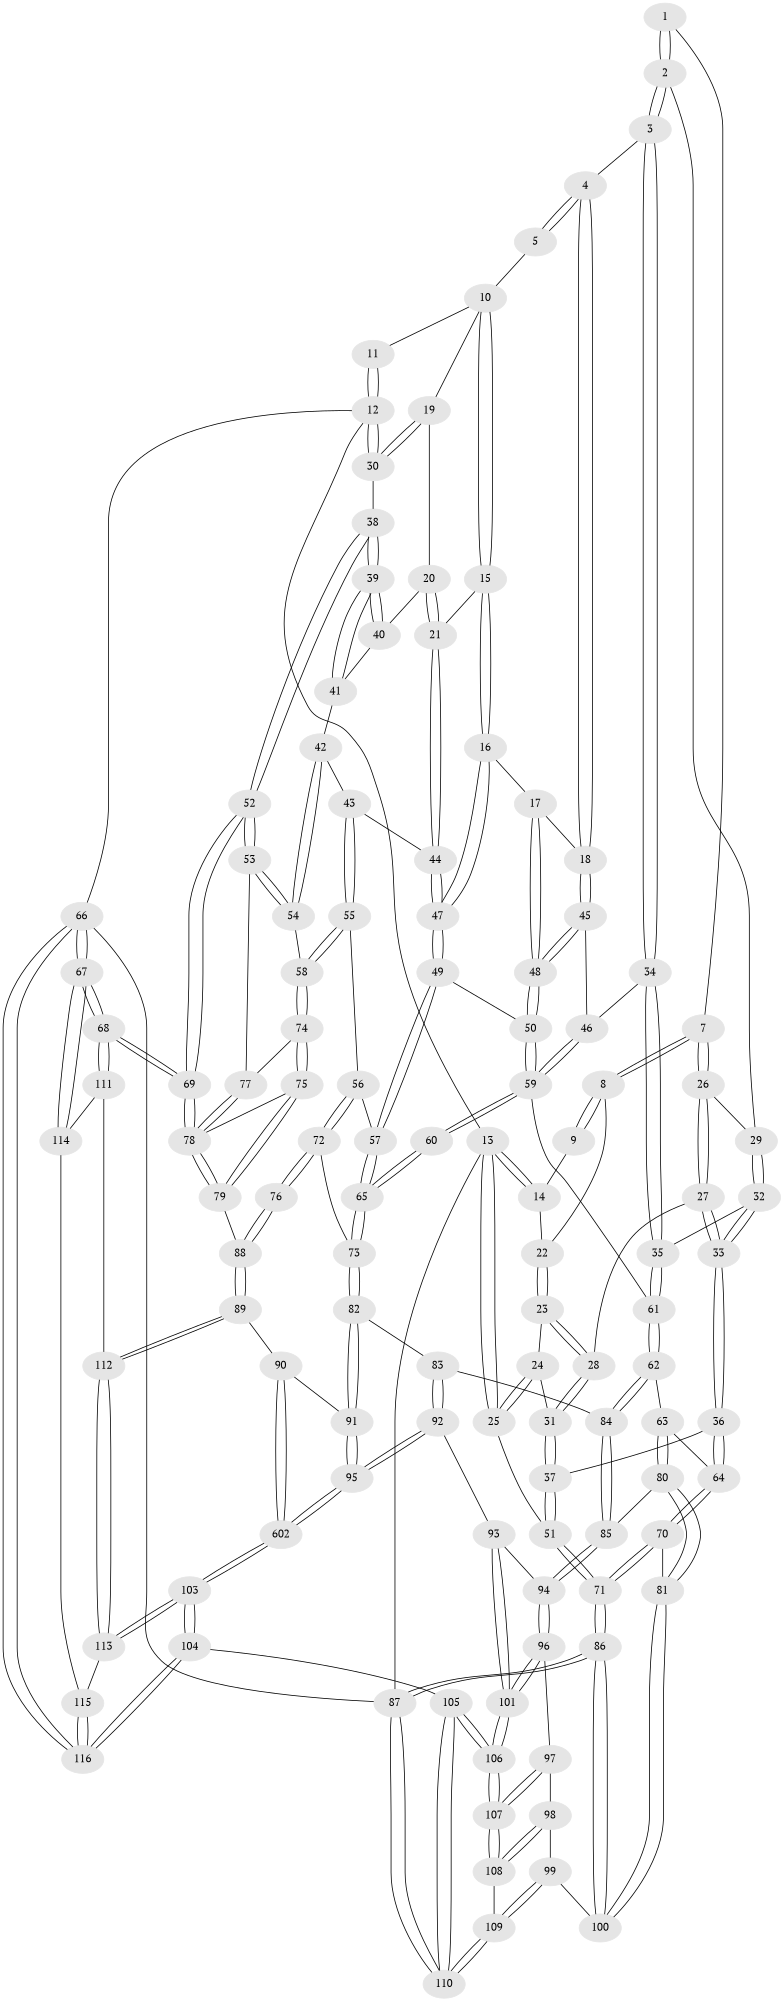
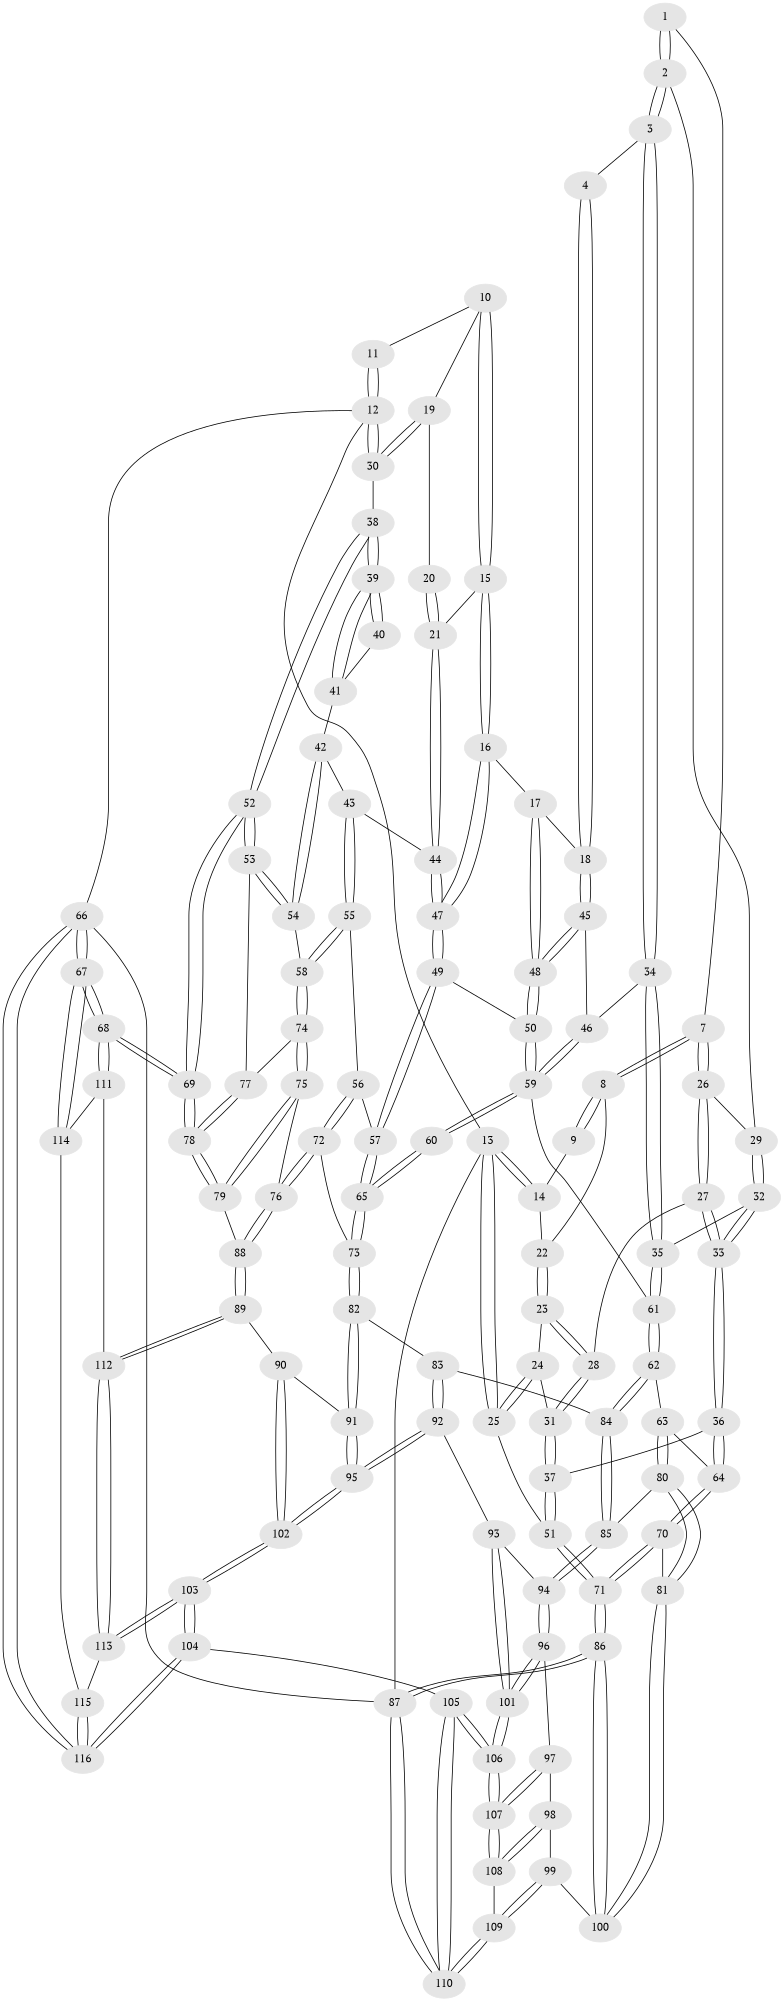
  graph {
    fontname="PT Serif"
    node [color=gray90 fontname="PT Serif" style=filled]
    edge [fontname="PT Serif"]
    1
    2
    7
    3
    29
    8
    26
    4
    34
    32
-   5
    18
    35
    46
    10
    45
    11
    15
    19
    9
    14
    22
    27
    23
    12
    16
    21
    13
    30
    66
    20
    25
    87
    38
    67
    116
    51
    110
    17
    47
    44
    48
    49
    50
    40
    41
    24
    28
    31
    37
    71
    33
    36
    39
    52
    61
    64
    59
    62
    70
    53
    69
    42
    43
    54
    55
    58
    56
    60
    57
    65
    86
    77
    78
    74
    72
    73
    76
    75
    63
    84
    80
    85
    81
    82
    68
    114
    111
    115
    112
    79
    100
    88
    83
    91
    89
    94
    92
    95
    93
    96
    90
-   102 [label=602]
+   102
    113
    103
    101
    106
    97
    98
    107
    99
    108
    109
    104
    105
    1 -- 2
    1 -- 2
    1 -- 7
    2 -- 3
    2 -- 3
    2 -- 29
    7 -- 8
    7 -- 8
    7 -- 26
    7 -- 26
    3 -- 4
    3 -- 34
    3 -- 34
    29 -- 32
    29 -- 32
    8 -- 9
    8 -- 9
    8 -- 22
    26 -- 29
    26 -- 27
    26 -- 27
-   4 -- 5
-   4 -- 5
    4 -- 18
    4 -- 18
    34 -- 35
    34 -- 35
    34 -- 46
    32 -- 35
    32 -- 33
    32 -- 33
-   5 -- 10
    18 -- 45
    18 -- 45
    35 -- 61
    35 -- 61
    46 -- 59
    46 -- 59
    10 -- 11
    10 -- 15
    10 -- 15
    10 -- 19
    45 -- 46
    45 -- 48
    45 -- 48
    11 -- 12
    11 -- 12
    15 -- 16
    15 -- 16
    15 -- 21
    19 -- 30
    19 -- 30
    19 -- 20
    9 -- 14
    14 -- 22
    22 -- 23
    22 -- 23
    27 -- 28
    27 -- 33
    27 -- 33
    23 -- 24
    23 -- 28
    23 -- 28
    12 -- 13
    12 -- 30
    12 -- 30
    12 -- 66
    16 -- 17
    16 -- 47
    16 -- 47
    21 -- 44
    21 -- 44
    13 -- 14
    13 -- 14
    13 -- 25
    13 -- 25
    13 -- 87
    30 -- 38
    66 -- 87
    66 -- 67
    66 -- 67
    66 -- 116
    66 -- 116
    20 -- 21
    20 -- 21
-   20 -- 40
    25 -- 51
    87 -- 110
    87 -- 110
    38 -- 39
    38 -- 39
    38 -- 52
    38 -- 52
    67 -- 68
    67 -- 68
    67 -- 114
    67 -- 114
    51 -- 71
    51 -- 71
    17 -- 18
    17 -- 48
    17 -- 48
    47 -- 49
    47 -- 49
    44 -- 47
    44 -- 47
    48 -- 50
    48 -- 50
    49 -- 50
    49 -- 57
    49 -- 57
    50 -- 59
    50 -- 59
    40 -- 41
    41 -- 42
    24 -- 25
    24 -- 25
    24 -- 31
    28 -- 31
    28 -- 31
    31 -- 37
    31 -- 37
    37 -- 51
    37 -- 51
    71 -- 86
    71 -- 86
    33 -- 36
    33 -- 36
    36 -- 37
    36 -- 64
    36 -- 64
    39 -- 40
    39 -- 40
    39 -- 41
    39 -- 41
    52 -- 53
    52 -- 53
    52 -- 69
    52 -- 69
    61 -- 62
    61 -- 62
    64 -- 70
    64 -- 70
    59 -- 61
    59 -- 60
    59 -- 60
    62 -- 63
    62 -- 84
    62 -- 84
    70 -- 71
    70 -- 71
    70 -- 81
    53 -- 54
    53 -- 54
    53 -- 77
    69 -- 78
    69 -- 78
    42 -- 43
    42 -- 54
    42 -- 54
    43 -- 44
    43 -- 55
    43 -- 55
    54 -- 58
    55 -- 58
    55 -- 58
    55 -- 56
    58 -- 74
    58 -- 74
    56 -- 57
    56 -- 72
    56 -- 72
    60 -- 65
    60 -- 65
    57 -- 65
    57 -- 65
    65 -- 73
    65 -- 73
    86 -- 87
    86 -- 87
    86 -- 100
    86 -- 100
    77 -- 78
    77 -- 78
    78 -- 79
    78 -- 79
    74 -- 77
    74 -- 75
    74 -- 75
    72 -- 73
    72 -- 76
    72 -- 76
    73 -- 82
    73 -- 82
    76 -- 88
    76 -- 88
-   75 -- 78
+   75 -- 76
    75 -- 79
    75 -- 79
    63 -- 64
    63 -- 80
    63 -- 80
    84 -- 85
    84 -- 85
    80 -- 85
    80 -- 81
    80 -- 81
    85 -- 94
    85 -- 94
    81 -- 100
    81 -- 100
    82 -- 83
    82 -- 91
    82 -- 91
    68 -- 69
    68 -- 69
    68 -- 111
    68 -- 111
    114 -- 115
    111 -- 114
    111 -- 112
    115 -- 116
    115 -- 116
    112 -- 113
    112 -- 113
    79 -- 88
    88 -- 89
    88 -- 89
    83 -- 84
    83 -- 92
    83 -- 92
    91 -- 95
    91 -- 95
    89 -- 112
    89 -- 112
    89 -- 90
    94 -- 96
    94 -- 96
    92 -- 95
    92 -- 95
    92 -- 93
    95 -- 102
    95 -- 102
    93 -- 94
    93 -- 101
    93 -- 101
    96 -- 101
    96 -- 101
    96 -- 97
    90 -- 91
    90 -- 102
    90 -- 102
    102 -- 103
    102 -- 103
    113 -- 115
    103 -- 113
    103 -- 113
    103 -- 104
    103 -- 104
    101 -- 106
    101 -- 106
    106 -- 107
    106 -- 107
    97 -- 98
    97 -- 107
    97 -- 107
    98 -- 99
    98 -- 108
    98 -- 108
    107 -- 108
    107 -- 108
    99 -- 100
    99 -- 109
    99 -- 109
    108 -- 109
    109 -- 110
    109 -- 110
    104 -- 116
    104 -- 116
    104 -- 105
    105 -- 110
    105 -- 110
    105 -- 106
    105 -- 106
  }
